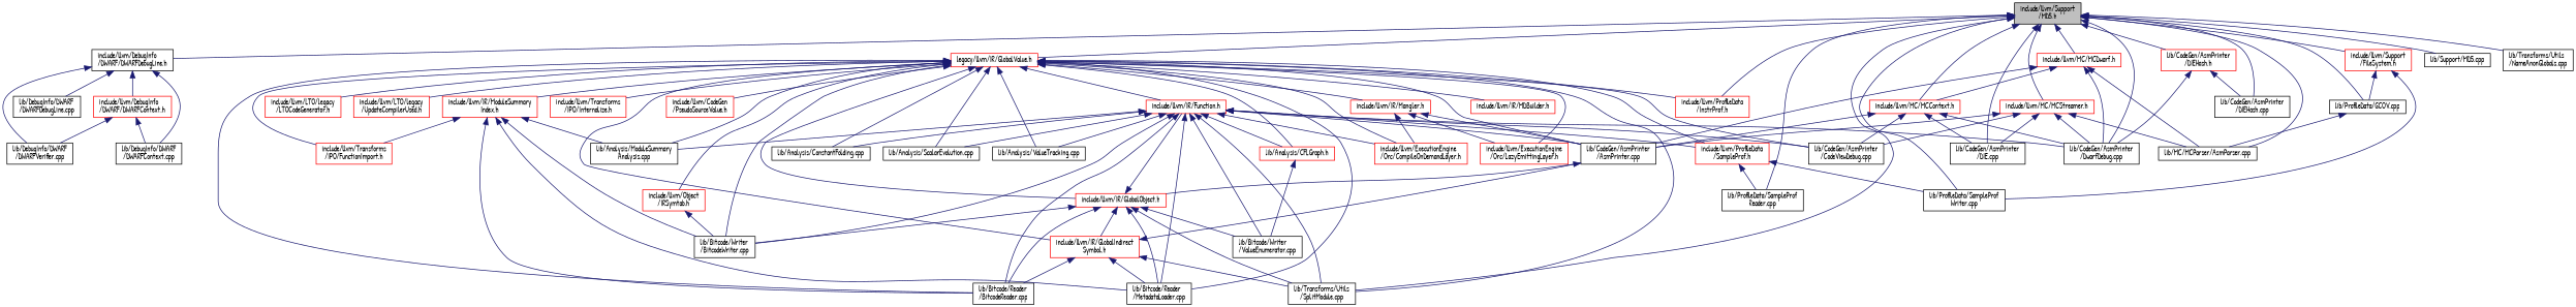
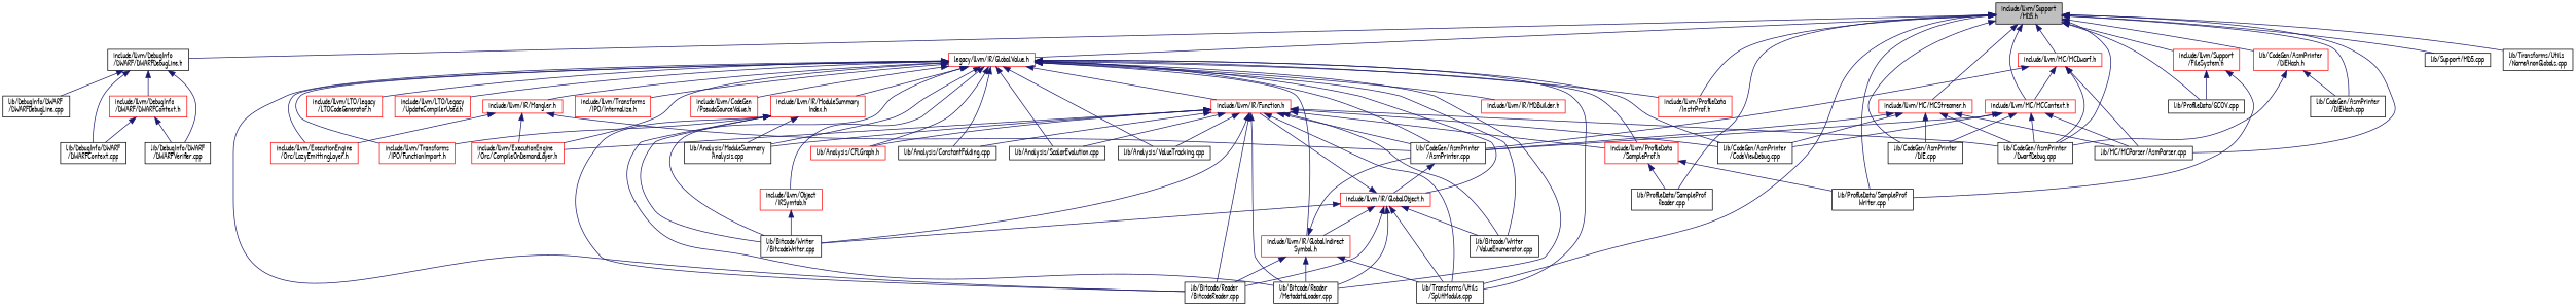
  digraph {
    fontname="Patrick Hand"
    node [color=black fontname="Patrick Hand" fontsize=10 shape=box]
    edge [color=midnightblue dir=back fontname="Patrick Hand" fontsize=10 labelfontname=Helvetica labelfontsize=10 style=solid]
    n1 [fillcolor=grey75 fontcolor=black height=0.2 label="include/llvm/Support\l/MD5.h" style=filled width=0.4]
    n2 [height=0.2 label="include/llvm/DebugInfo\l/DWARF/DWARFDebugLine.h" width=0.4]
    n3 [color=red height=0.2 label="legacy/llvm/IR/GlobalValue.h" width=0.4]
    n4 [height=0.2 label="lib/ProfileData/SampleProf\lReader.cpp" width=0.4]
    n5 [height=0.2 label="lib/ProfileData/SampleProf\lWriter.cpp" width=0.4]
    n6 [height=0.2 label="lib/CodeGen/AsmPrinter\l/DwarfDebug.cpp" width=0.4]
    n7 [height=0.2 label="lib/Transforms/Utils\l/SplitModule.cpp" width=0.4]
    n8 [color=red height=0.2 label="include/llvm/ProfileData\l/InstrProf.h" width=0.4]
    n9 [color=red height=0.2 label="include/llvm/MC/MCContext.h" width=0.4]
    n10 [height=0.2 label="lib/CodeGen/AsmPrinter\l/DIE.cpp" width=0.4]
    n11 [height=0.2 label="lib/MC/MCParser/AsmParser.cpp" width=0.4]
    n12 [color=red height=0.2 label="include/llvm/MC/MCDwarf.h" width=0.4]
    n13 [color=red height=0.2 label="include/llvm/MC/MCStreamer.h" width=0.4]
    n14 [color=red height=0.2 label="include/llvm/Support\l/FileSystem.h" width=0.4]
    n15 [height=0.2 label="lib/ProfileData/GCOV.cpp" width=0.4]
    n16 [height=0.2 label="lib/CodeGen/AsmPrinter\l/DIEHash.cpp" width=0.4]
    n17 [color=red height=0.2 label="lib/CodeGen/AsmPrinter\l/DIEHash.h" width=0.4]
    n18 [height=0.2 label="lib/Support/MD5.cpp" width=0.4]
    n19 [height=0.2 label="lib/Transforms/Utils\l/NameAnonGlobals.cpp" width=0.4]
    n20 [color=red height=0.2 label="include/llvm/DebugInfo\l/DWARF/DWARFContext.h" width=0.4]
    n21 [height=0.2 label="lib/DebugInfo/DWARF\l/DWARFContext.cpp" width=0.4]
    n22 [height=0.2 label="lib/DebugInfo/DWARF\l/DWARFVerifier.cpp" width=0.4]
    n23 [height=0.2 label="lib/DebugInfo/DWARF\l/DWARFDebugLine.cpp" width=0.4]
    n24 [color=red height=0.2 label="include/llvm/CodeGen\l/PseudoSourceValue.h" width=0.4]
    n25 [color=red height=0.2 label="include/llvm/ExecutionEngine\l/Orc/CompileOnDemandLayer.h" width=0.4]
    n26 [color=red height=0.2 label="include/llvm/ExecutionEngine\l/Orc/LazyEmittingLayer.h" width=0.4]
    n27 [color=red height=0.2 label="include/llvm/IR/Function.h" width=0.4]
    n28 [color=red height=0.2 label="include/llvm/ProfileData\l/SampleProf.h" width=0.4]
    n29 [color=red height=0.2 label="lib/Analysis/CFLGraph.h" width=0.4]
    n30 [height=0.2 label="lib/Analysis/ConstantFolding.cpp" width=0.4]
    n31 [height=0.2 label="lib/Analysis/ModuleSummary\lAnalysis.cpp" width=0.4]
    n32 [height=0.2 label="lib/Analysis/ScalarEvolution.cpp" width=0.4]
    n33 [height=0.2 label="lib/Analysis/ValueTracking.cpp" width=0.4]
    n34 [height=0.2 label="lib/Bitcode/Reader\l/BitcodeReader.cpp" width=0.4]
    n35 [height=0.2 label="lib/Bitcode/Reader\l/MetadataLoader.cpp" width=0.4]
    n36 [height=0.2 label="lib/Bitcode/Writer\l/BitcodeWriter.cpp" width=0.4]
    n37 [height=0.2 label="lib/Bitcode/Writer\l/ValueEnumerator.cpp" width=0.4]
    n38 [height=0.2 label="lib/CodeGen/AsmPrinter\l/AsmPrinter.cpp" width=0.4]
    n39 [height=0.2 label="lib/CodeGen/AsmPrinter\l/CodeViewDebug.cpp" width=0.4]
    n40 [color=red height=0.2 label="include/llvm/IR/GlobalIndirect\lSymbol.h" width=0.4]
    n41 [color=red height=0.2 label="include/llvm/IR/GlobalObject.h" width=0.4]
    n42 [color=red height=0.2 label="include/llvm/IR/MDBuilder.h" width=0.4]
    n43 [color=red height=0.2 label="include/llvm/IR/Mangler.h" width=0.4]
    n44 [color=red height=0.2 label="include/llvm/IR/ModuleSummary\lIndex.h" width=0.4]
    n45 [color=red height=0.2 label="include/llvm/Transforms\l/IPO/FunctionImport.h" width=0.4]
    n46 [color=red height=0.2 label="include/llvm/LTO/legacy\l/LTOCodeGenerator.h" width=0.4]
    n47 [color=red height=0.2 label="include/llvm/LTO/legacy\l/UpdateCompilerUsed.h" width=0.4]
    n48 [color=red height=0.2 label="include/llvm/Object\l/IRSymtab.h" width=0.4]
    n49 [color=red height=0.2 label="include/llvm/Transforms\l/IPO/Internalize.h" width=0.4]
    n1 -> n2
    n1 -> n3
    n1 -> n4
    n1 -> n5
    n1 -> n6
    n1 -> n7
    n1 -> n8
    n1 -> n9
    n1 -> n10
    n1 -> n11
    n1 -> n12
    n1 -> n13
    n1 -> n14
    n1 -> n15
    n1 -> n16
    n1 -> n17
    n1 -> n18
    n1 -> n19
    n2 -> n20
    n2 -> n21
    n2 -> n22
    n2 -> n23
    n3 -> n7
    n3 -> n8
    n3 -> n24
    n3 -> n25
    n3 -> n26
    n3 -> n27
    n3 -> n28
    n3 -> n29
    n3 -> n30
    n3 -> n31
    n3 -> n32
    n3 -> n33
    n3 -> n34
    n3 -> n35
    n3 -> n36
-   n29 -> n37
+   n3 -> n37
    n3 -> n38
    n3 -> n39
    n3 -> n40
    n3 -> n41
    n3 -> n42
    n3 -> n43
    n3 -> n44
    n3 -> n45
    n3 -> n46
    n3 -> n47
    n3 -> n48
    n3 -> n49
    n9 -> n6
    n9 -> n10
-   n15 -> n11
+   n9 -> n11
    n9 -> n38
    n9 -> n39
    n12 -> n6
    n12 -> n9
    n12 -> n11
    n12 -> n38
    n13 -> n6
    n13 -> n10
    n13 -> n11
    n13 -> n38
    n13 -> n39
    n14 -> n5
    n14 -> n15
    n17 -> n6
    n17 -> n16
    n20 -> n21
    n20 -> n22
    n27 -> n6
    n27 -> n7
    n27 -> n25
    n27 -> n28
    n27 -> n29
    n27 -> n30
    n27 -> n31
    n27 -> n32
    n27 -> n33
    n27 -> n34
    n27 -> n35
    n27 -> n36
    n27 -> n37
    n27 -> n38
    n27 -> n39
    n28 -> n4
    n28 -> n5
    n38 -> n41
    n40 -> n7
    n40 -> n34
    n40 -> n35
    n40 -> n38
    n41 -> n7
    n41 -> n27
    n41 -> n34
    n41 -> n35
    n41 -> n36
    n41 -> n37
    n41 -> n40
    n43 -> n25
    n43 -> n26
    n43 -> n38
    n44 -> n31
    n44 -> n34
    n44 -> n35
    n44 -> n36
    n44 -> n45
    n48 -> n36
  }
